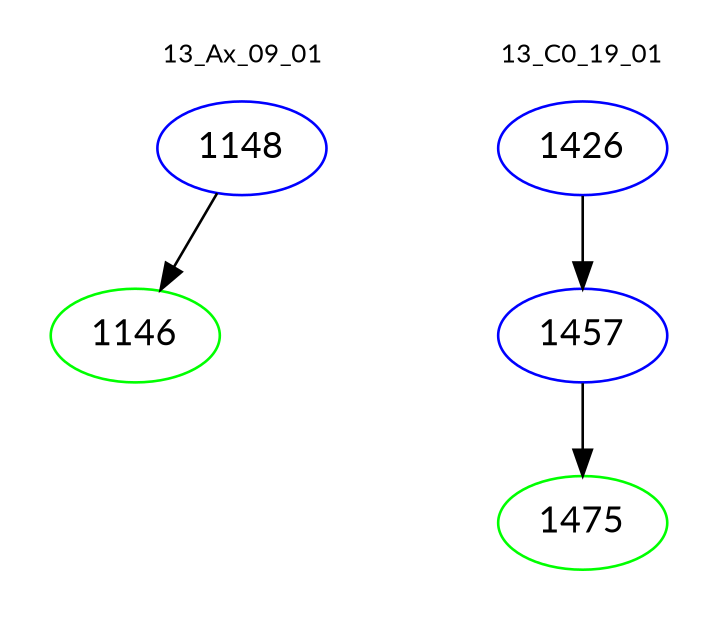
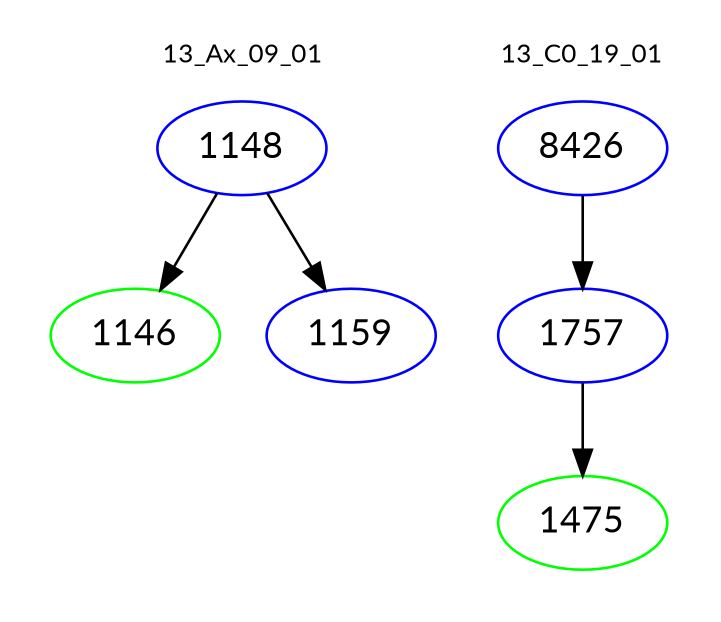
  digraph {
    fontname=Lato
    node [color=blue fontname=Lato]
    edge [color=black fontname=Lato]
    n1 [label=1148]
    n2 [color=green label=1146]
-   n4 [label=1457]
-   n5 [label=1426]
+   n3 [label=1159]
+   n4 [label=1757]
+   n5 [label=8426]
    n6 [color=green label=1475]
    subgraph cluster_1 {
      color=white
      fontsize=10
      label="13_Ax_09_01"
      n1
      n2
+     n3
    }
    subgraph cluster_2 {
      color=white
      fontsize=10
      label="13_C0_19_01"
      n4
      n5
      n6
    }
    n1 -> n2
+   n1 -> n3
    n4 -> n6
    n5 -> n4
  }
